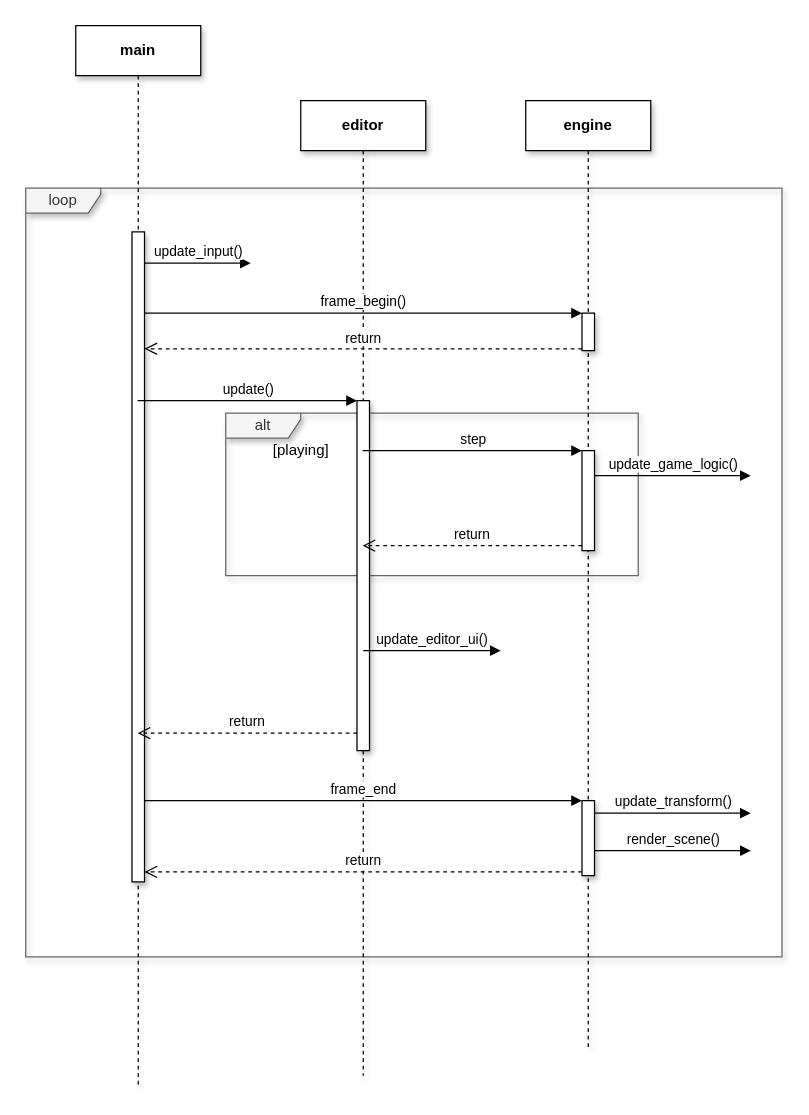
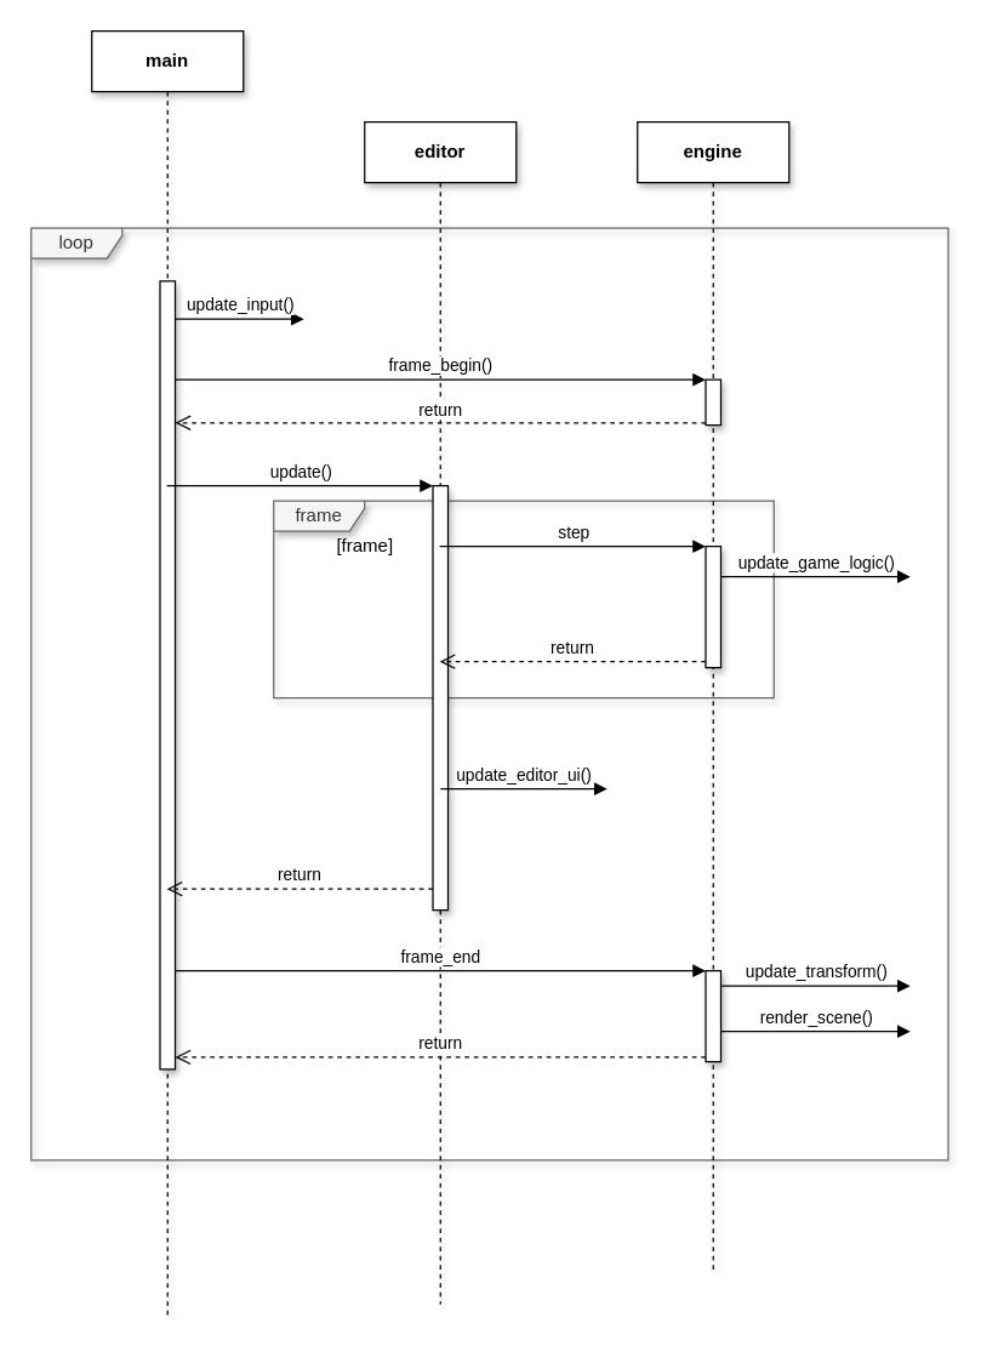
  <mxCell id="0" />
  <mxCell id="1" parent="0" />
  <mxCell id="2" value="loop" style="shape=umlFrame;whiteSpace=wrap;html=1;shadow=1;fillColor=#f5f5f5;fontColor=#333333;strokeColor=#666666;width=60;height=20;" vertex="1" parent="1"><mxGeometry x="20" y="150" width="605" height="615" as="geometry" /></mxCell>
- <mxCell id="3" value="alt" style="shape=umlFrame;whiteSpace=wrap;html=1;shadow=1;fillColor=#f5f5f5;fontColor=#333333;strokeColor=#666666;width=60;height=20;" vertex="1" parent="1"><mxGeometry x="180" y="330" width="330" height="130" as="geometry" /></mxCell>
+ <mxCell id="3" value="frame" style="shape=umlFrame;whiteSpace=wrap;html=1;shadow=1;fillColor=#f5f5f5;fontColor=#333333;strokeColor=#666666;width=60;height=20;" vertex="1" parent="1"><mxGeometry x="180" y="330" width="330" height="130" as="geometry" /></mxCell>
  <mxCell id="4" value="main" style="shape=umlLifeline;perimeter=lifelinePerimeter;whiteSpace=wrap;html=1;container=1;collapsible=0;recursiveResize=0;outlineConnect=0;shadow=1;fontStyle=1" vertex="1" parent="1"><mxGeometry x="60" y="20" width="100" height="850" as="geometry" /></mxCell>
  <mxCell id="5" value="update_input()" style="html=1;verticalAlign=bottom;endArrow=block;rounded=0;shadow=0;" edge="1" parent="4"><mxGeometry width="80" relative="1" as="geometry"><mxPoint x="55" y="190" as="sourcePoint" /><mxPoint x="140" y="190" as="targetPoint" /></mxGeometry></mxCell>
  <mxCell id="6" value="" style="html=1;points=[];perimeter=orthogonalPerimeter;shadow=1;" vertex="1" parent="4"><mxGeometry x="45" y="165" width="10" height="520" as="geometry" /></mxCell>
  <mxCell id="7" value="editor" style="shape=umlLifeline;perimeter=lifelinePerimeter;whiteSpace=wrap;html=1;container=1;collapsible=0;recursiveResize=0;outlineConnect=0;shadow=1;fontStyle=1" vertex="1" parent="1"><mxGeometry x="240" y="80" width="100" height="780" as="geometry" /></mxCell>
  <mxCell id="8" value="" style="html=1;points=[];perimeter=orthogonalPerimeter;shadow=1;" vertex="1" parent="7"><mxGeometry x="45" y="240" width="10" height="280" as="geometry" /></mxCell>
  <mxCell id="9" value="engine" style="shape=umlLifeline;perimeter=lifelinePerimeter;whiteSpace=wrap;html=1;container=1;collapsible=0;recursiveResize=0;outlineConnect=0;shadow=1;fontStyle=1" vertex="1" parent="1"><mxGeometry x="420" y="80" width="100" height="760" as="geometry" /></mxCell>
  <mxCell id="10" value="" style="html=1;points=[];perimeter=orthogonalPerimeter;shadow=1;" vertex="1" parent="9"><mxGeometry x="45" y="280" width="10" height="80" as="geometry" /></mxCell>
  <mxCell id="11" value="step" style="html=1;verticalAlign=bottom;endArrow=block;entryX=0;entryY=0;rounded=0;" edge="1" target="10" parent="1" source="7"><mxGeometry relative="1" as="geometry"><mxPoint x="320" y="310" as="sourcePoint" /></mxGeometry></mxCell>
  <mxCell id="12" value="return" style="html=1;verticalAlign=bottom;endArrow=open;dashed=1;endSize=8;exitX=0;exitY=0.95;rounded=0;" edge="1" source="10" parent="1" target="7"><mxGeometry relative="1" as="geometry"><mxPoint x="320" y="386" as="targetPoint" /></mxGeometry></mxCell>
  <mxCell id="13" value="update()" style="html=1;verticalAlign=bottom;endArrow=block;entryX=0;entryY=0;rounded=0;" edge="1" target="8" parent="1" source="4"><mxGeometry relative="1" as="geometry"><mxPoint x="190" y="300" as="sourcePoint" /></mxGeometry></mxCell>
  <mxCell id="14" value="return" style="html=1;verticalAlign=bottom;endArrow=open;dashed=1;endSize=8;exitX=0;exitY=0.95;rounded=0;" edge="1" source="8" parent="1" target="4"><mxGeometry relative="1" as="geometry"><mxPoint x="190" y="376" as="targetPoint" /></mxGeometry></mxCell>
- <mxCell id="15" value="[playing]" style="text;html=1;align=center;verticalAlign=middle;resizable=0;points=[];autosize=1;strokeColor=none;fillColor=none;" vertex="1" parent="1"><mxGeometry x="210" y="350" width="60" height="20" as="geometry" /></mxCell>
+ <mxCell id="15" value="[frame]" style="text;html=1;align=center;verticalAlign=middle;resizable=0;points=[];autosize=1;strokeColor=none;fillColor=none;" vertex="1" parent="1"><mxGeometry x="210" y="350" width="60" height="20" as="geometry" /></mxCell>
  <mxCell id="16" value="" style="html=1;points=[];perimeter=orthogonalPerimeter;shadow=1;" vertex="1" parent="1"><mxGeometry x="465" y="640" width="10" height="60" as="geometry" /></mxCell>
  <mxCell id="17" value="frame_end" style="html=1;verticalAlign=bottom;endArrow=block;entryX=0;entryY=0;rounded=0;shadow=0;" edge="1" target="16" parent="1" source="6"><mxGeometry relative="1" as="geometry"><mxPoint x="390" y="600" as="sourcePoint" /></mxGeometry></mxCell>
  <mxCell id="18" value="return" style="html=1;verticalAlign=bottom;endArrow=open;dashed=1;endSize=8;exitX=0;exitY=0.95;rounded=0;shadow=0;" edge="1" source="16" parent="1" target="6"><mxGeometry relative="1" as="geometry"><mxPoint x="190" y="620" as="targetPoint" /></mxGeometry></mxCell>
  <mxCell id="19" value="" style="html=1;points=[];perimeter=orthogonalPerimeter;shadow=1;" vertex="1" parent="1"><mxGeometry x="465" y="250" width="10" height="30" as="geometry" /></mxCell>
  <mxCell id="20" value="frame_begin()" style="html=1;verticalAlign=bottom;endArrow=block;entryX=0;entryY=0;rounded=0;shadow=0;" edge="1" target="19" parent="1" source="6"><mxGeometry relative="1" as="geometry"><mxPoint x="395" y="220" as="sourcePoint" /></mxGeometry></mxCell>
  <mxCell id="21" value="return" style="html=1;verticalAlign=bottom;endArrow=open;dashed=1;endSize=8;exitX=0;exitY=0.95;rounded=0;shadow=0;" edge="1" source="19" parent="1" target="6"><mxGeometry relative="1" as="geometry"><mxPoint x="395" y="296" as="targetPoint" /></mxGeometry></mxCell>
  <mxCell id="22" value="update_transform()" style="html=1;verticalAlign=bottom;endArrow=block;rounded=0;shadow=0;" edge="1" parent="1"><mxGeometry width="80" relative="1" as="geometry"><mxPoint x="475" y="650" as="sourcePoint" /><mxPoint x="600" y="650" as="targetPoint" /></mxGeometry></mxCell>
  <mxCell id="23" value="render_scene()" style="html=1;verticalAlign=bottom;endArrow=block;rounded=0;shadow=0;" edge="1" parent="1"><mxGeometry width="80" relative="1" as="geometry"><mxPoint x="475" y="680" as="sourcePoint" /><mxPoint x="600" y="680" as="targetPoint" /></mxGeometry></mxCell>
  <mxCell id="24" value="update_editor_ui()" style="html=1;verticalAlign=bottom;endArrow=block;rounded=0;shadow=0;" edge="1" parent="1"><mxGeometry width="80" relative="1" as="geometry"><mxPoint x="290" y="520" as="sourcePoint" /><mxPoint x="400" y="520" as="targetPoint" /></mxGeometry></mxCell>
  <mxCell id="25" value="update_game_logic()" style="html=1;verticalAlign=bottom;endArrow=block;rounded=0;shadow=0;" edge="1" parent="1"><mxGeometry width="80" relative="1" as="geometry"><mxPoint x="475" y="380" as="sourcePoint" /><mxPoint x="600" y="380" as="targetPoint" /></mxGeometry></mxCell>
